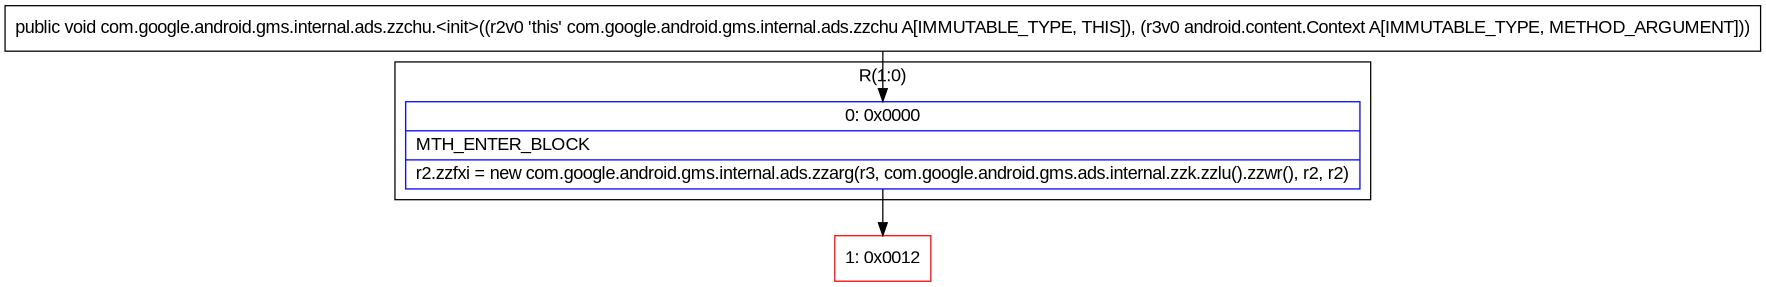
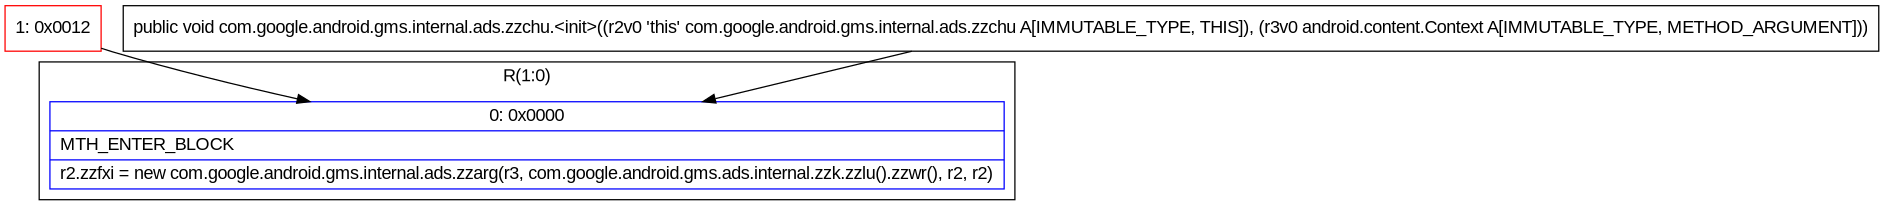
  digraph {
    fontname="Liberation Sans"
    node [shape=record fontname="Liberation Sans"]
    edge [fontname="Liberation Sans"]
    n1 [color=blue label="{0\:\ 0x0000|MTH_ENTER_BLOCK\l|r2.zzfxi = new com.google.android.gms.internal.ads.zzarg(r3, com.google.android.gms.ads.internal.zzk.zzlu().zzwr(), r2, r2)\l}"]
    n2 [color=red label="{1\:\ 0x0012}"]
    n3 [label="{public void com.google.android.gms.internal.ads.zzchu.\<init\>((r2v0 'this' com.google.android.gms.internal.ads.zzchu A[IMMUTABLE_TYPE, THIS]), (r3v0 android.content.Context A[IMMUTABLE_TYPE, METHOD_ARGUMENT])) }"]
    subgraph cluster_1 {
      label="R(1:0)"
      n1
    }
-   n1 -> n2
+   n2 -> n1
    n3 -> n1
  }
